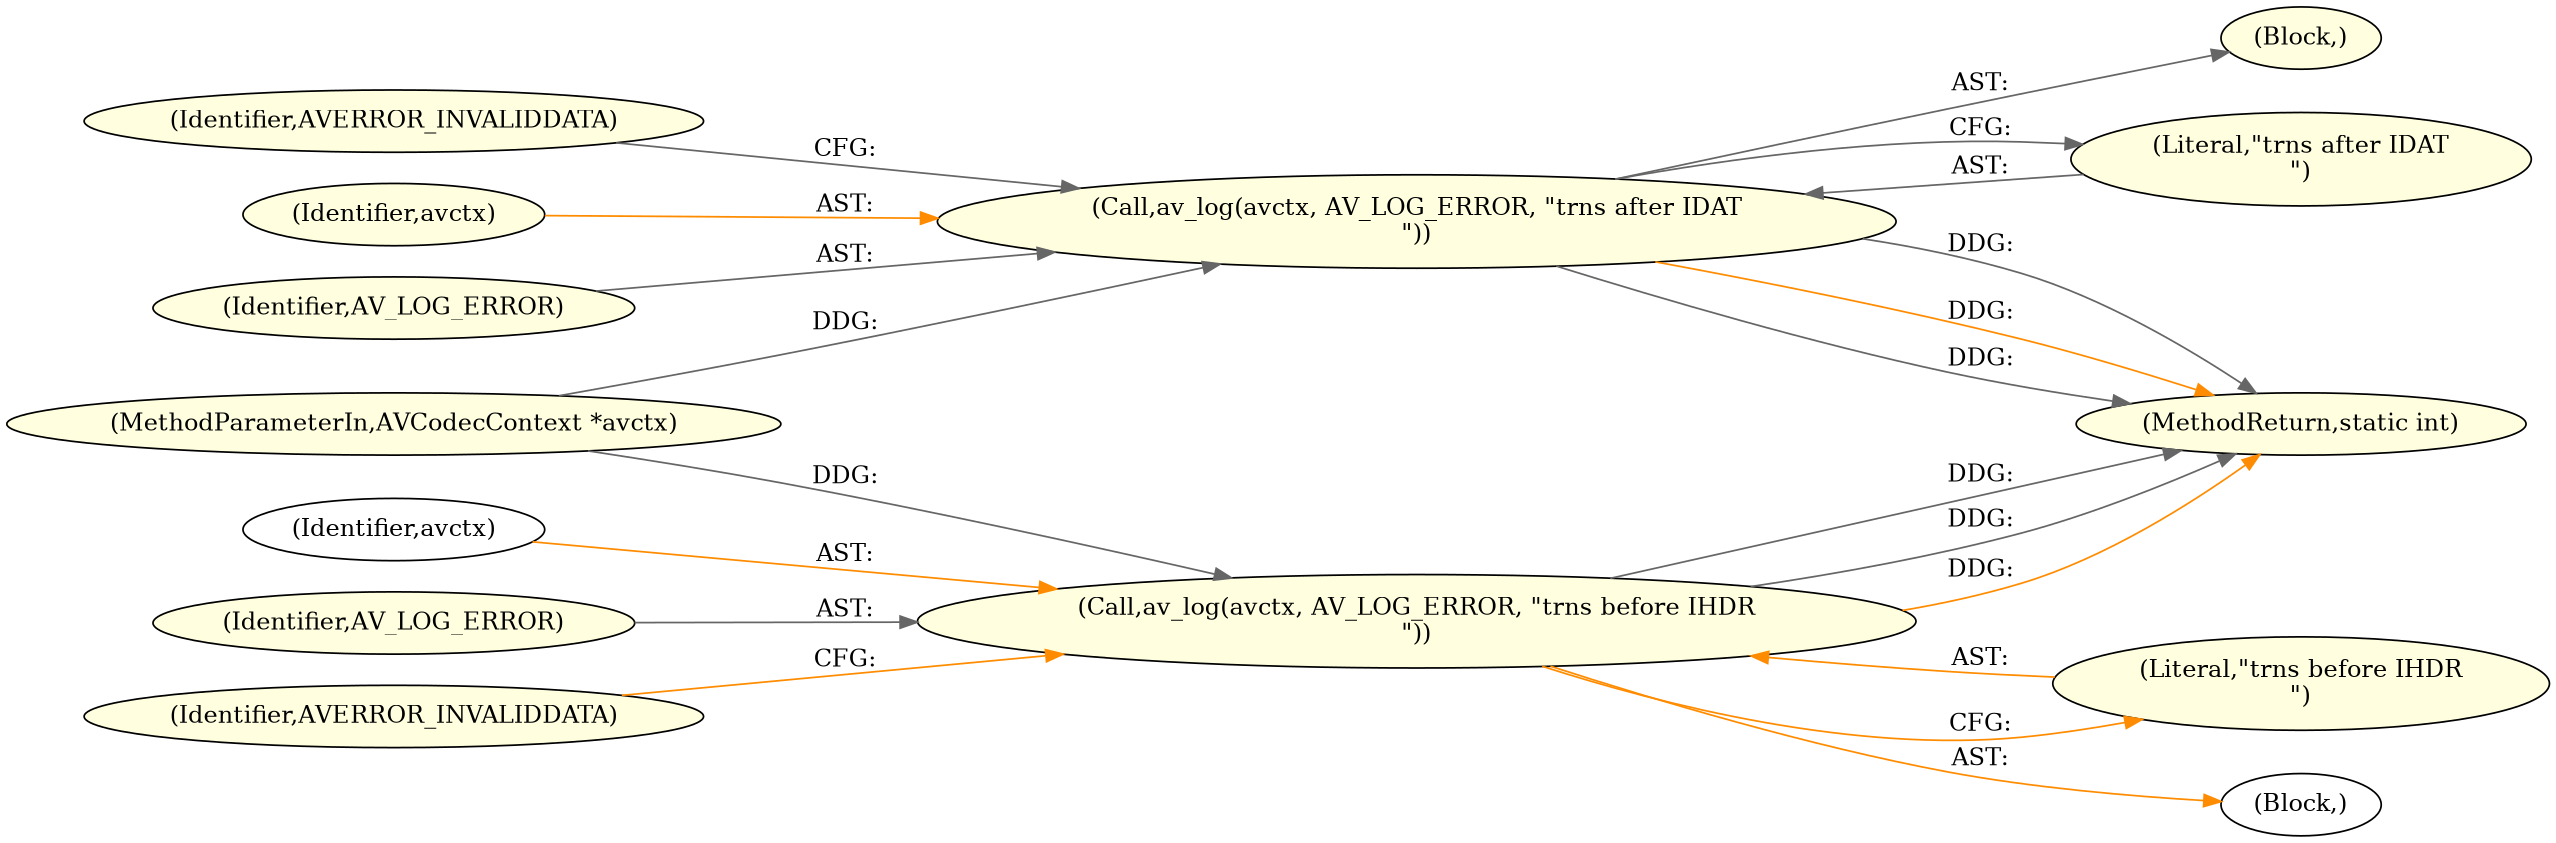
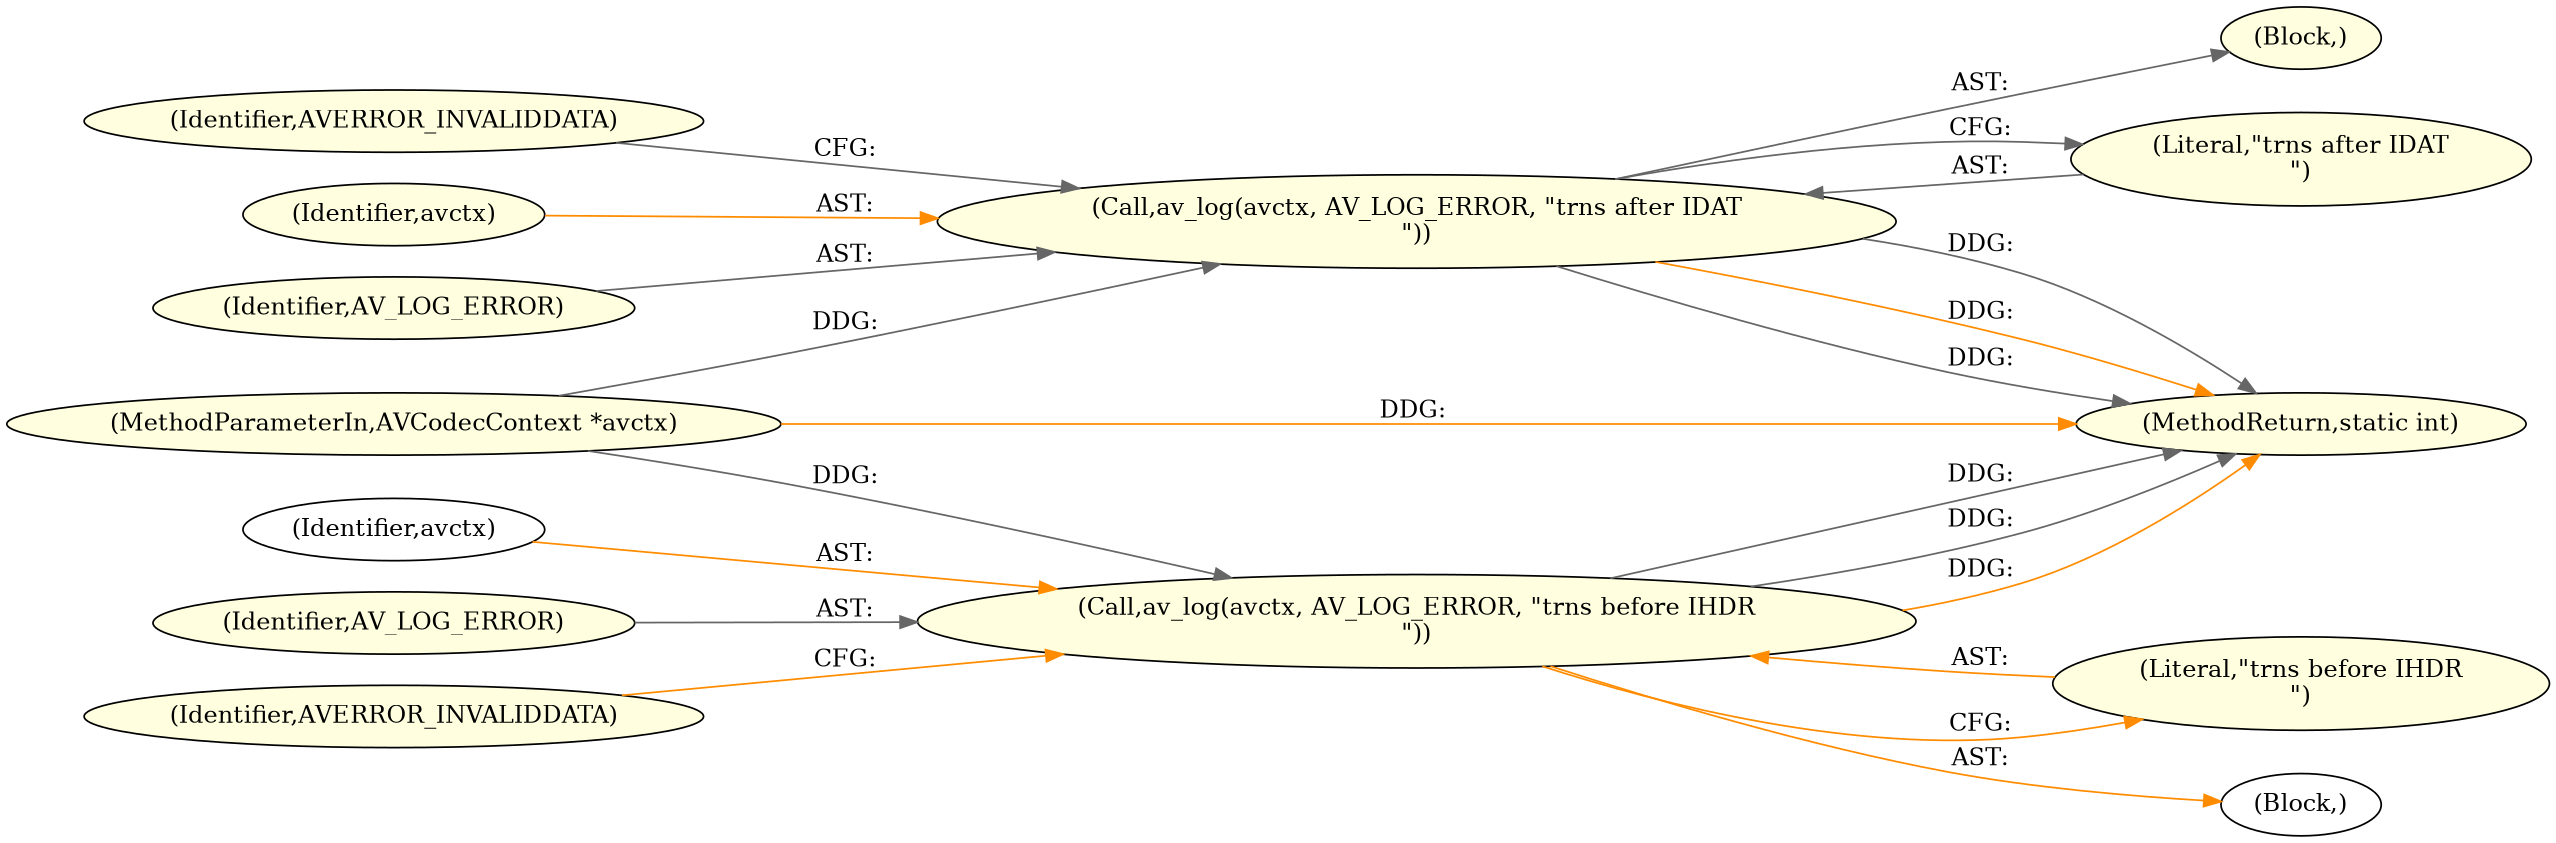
  digraph {
    rankdir=LR
    node [fillcolor=lightyellow style=filled]
    edge [color=gray40]
    n1 [label="(MethodParameterIn,AVCodecContext *avctx)"]
    n2 [label="(Call,av_log(avctx, AV_LOG_ERROR, \"trns before IHDR\n\"))"]
    n3 [label="(Call,av_log(avctx, AV_LOG_ERROR, \"trns after IDAT\n\"))"]
    n4 [label="(MethodReturn,static int)"]
    n5 [label="(Literal,\"trns before IHDR\n\")"]
    n6 [fillcolor=white label="(Block,)"]
    n7 [label="(Block,)"]
    n8 [label="(Literal,\"trns after IDAT\n\")"]
    n9 [label="(Identifier,avctx)"]
    n10 [label="(Identifier,AV_LOG_ERROR)"]
    n11 [label="(Identifier,AVERROR_INVALIDDATA)"]
    n12 [fillcolor=white label="(Identifier,avctx)"]
    n13 [label="(Identifier,AV_LOG_ERROR)"]
    n14 [label="(Identifier,AVERROR_INVALIDDATA)"]
    n1 -> n2 [label="DDG: "]
    n1 -> n3 [label="DDG: "]
+   n1 -> n4 [color=darkorange label="DDG: "]
    n2 -> n4 [label="DDG: "]
    n2 -> n4 [label="DDG: "]
    n2 -> n4 [color=darkorange label="DDG: "]
    n2 -> n5 [color=darkorange label="CFG: "]
    n2 -> n6 [color=darkorange label="AST: "]
    n3 -> n4 [label="DDG: "]
    n3 -> n4 [color=darkorange label="DDG: "]
    n3 -> n4 [label="DDG: "]
    n3 -> n7 [label="AST: "]
    n3 -> n8 [label="CFG: "]
    n5 -> n2 [color=darkorange label="AST: "]
    n8 -> n3 [label="AST: "]
    n9 -> n3 [color=darkorange label="AST: "]
    n10 -> n3 [label="AST: "]
    n11 -> n2 [color=darkorange label="CFG: "]
    n12 -> n2 [color=darkorange label="AST: "]
    n13 -> n2 [label="AST: "]
    n14 -> n3 [label="CFG: "]
  }
